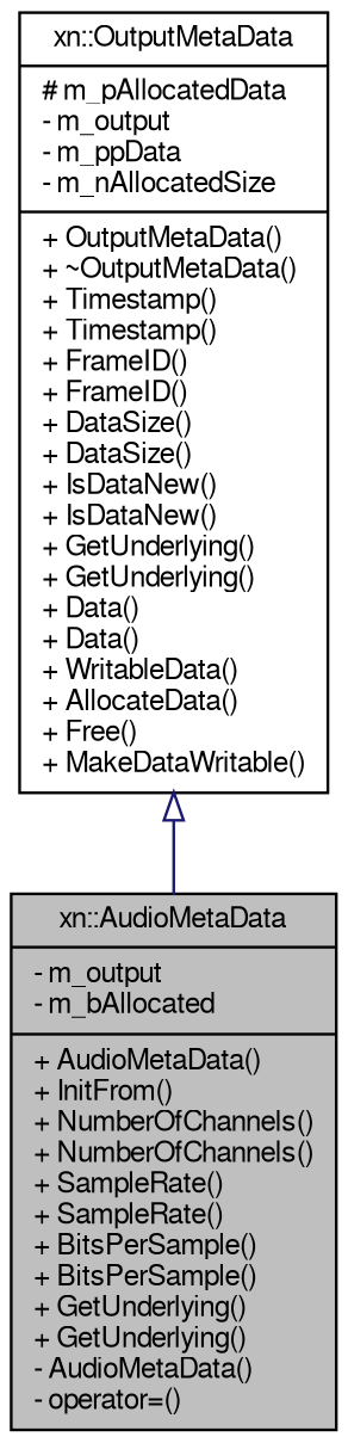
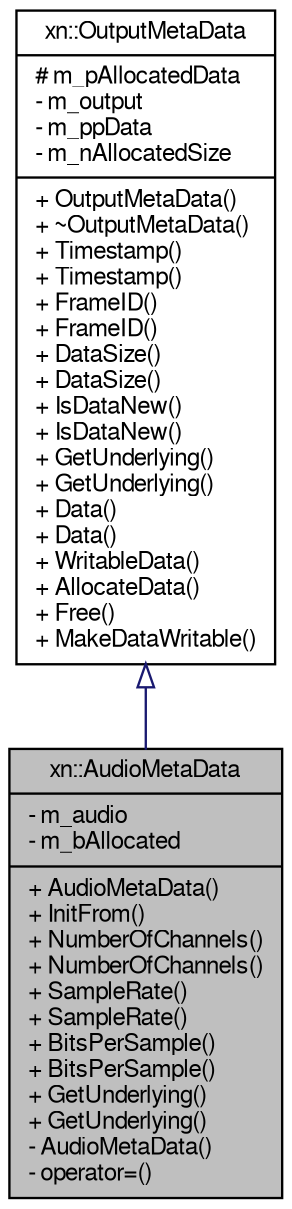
  digraph {
    node [color=black fontname=FreeSans fontsize=10 shape=record style=filled]
-   n1 [fillcolor=grey75 fontcolor=black height=0.2 label="{xn::AudioMetaData\n|- m_output\l- m_bAllocated\l|+ AudioMetaData()\l+ InitFrom()\l+ NumberOfChannels()\l+ NumberOfChannels()\l+ SampleRate()\l+ SampleRate()\l+ BitsPerSample()\l+ BitsPerSample()\l+ GetUnderlying()\l+ GetUnderlying()\l- AudioMetaData()\l- operator=()\l}" width=0.4]
+   n1 [fillcolor=grey75 fontcolor=black height=0.2 label="{xn::AudioMetaData\n|- m_audio\l- m_bAllocated\l|+ AudioMetaData()\l+ InitFrom()\l+ NumberOfChannels()\l+ NumberOfChannels()\l+ SampleRate()\l+ SampleRate()\l+ BitsPerSample()\l+ BitsPerSample()\l+ GetUnderlying()\l+ GetUnderlying()\l- AudioMetaData()\l- operator=()\l}" width=0.4]
    n2 [fillcolor=white height=0.2 label="{xn::OutputMetaData\n|# m_pAllocatedData\l- m_output\l- m_ppData\l- m_nAllocatedSize\l|+ OutputMetaData()\l+ ~OutputMetaData()\l+ Timestamp()\l+ Timestamp()\l+ FrameID()\l+ FrameID()\l+ DataSize()\l+ DataSize()\l+ IsDataNew()\l+ IsDataNew()\l+ GetUnderlying()\l+ GetUnderlying()\l+ Data()\l+ Data()\l+ WritableData()\l+ AllocateData()\l+ Free()\l+ MakeDataWritable()\l}" width=0.4]
    n2 -> n1 [arrowtail=empty color=midnightblue dir=back fontname=FreeSans fontsize=10 labelfontname=FreeSans labelfontsize=10 style=solid]
  }
